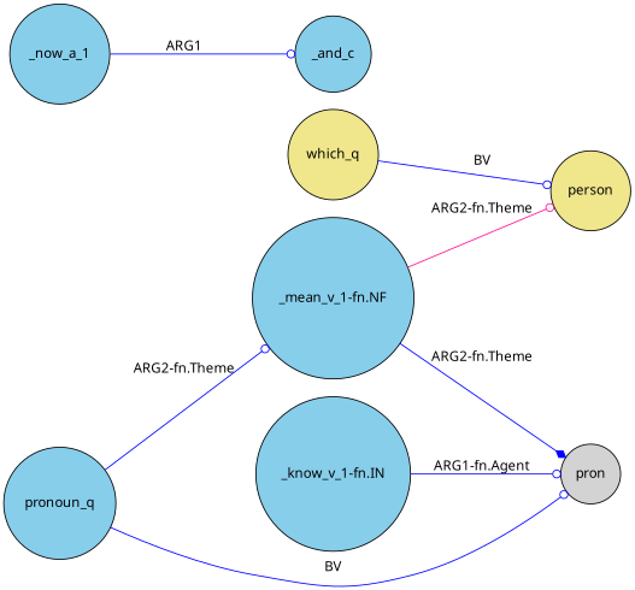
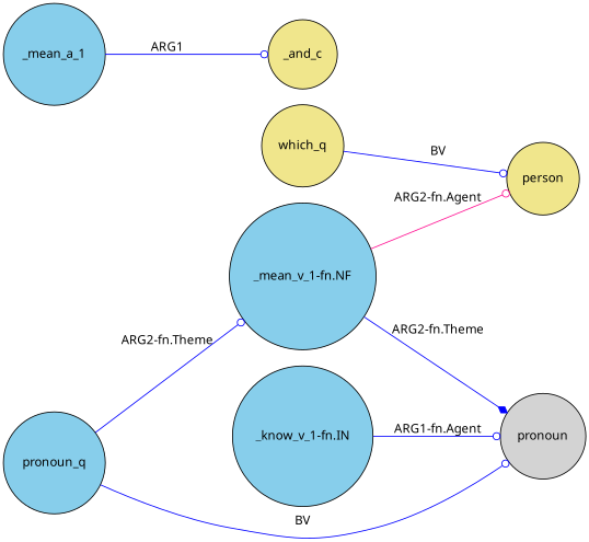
  digraph {
    fontname="Noto Sans"
    rankdir=LR
    node [fillcolor=skyblue fontname="Noto Sans" shape=circle style=filled]
    edge [arrowhead=odot color=blue fontname="Noto Sans"]
    which_q [fillcolor=khaki]
    person [fillcolor=khaki]
-   pron [fillcolor=lightgrey]
+   pron [fillcolor=lightgrey label=pronoun]
    "_know_v_1-fn.IN"
    "_mean_v_1-fn.NF"
-   _and_c
-   _now_a_1
+   _and_c [fillcolor=khaki]
+   _now_a_1 [label=_mean_a_1]
    pronoun_q
    which_q -> person [label=BV]
    "_know_v_1-fn.IN" -> pron [label="ARG1-fn.Agent"]
-   "_mean_v_1-fn.NF" -> person [color=deeppink label="ARG2-fn.Theme"]
+   "_mean_v_1-fn.NF" -> person [color=deeppink label="ARG2-fn.Agent"]
    "_mean_v_1-fn.NF" -> pron [arrowhead=diamond label="ARG2-fn.Theme"]
    _now_a_1 -> _and_c [label=ARG1]
    pronoun_q -> pron [label=BV]
    pronoun_q -> "_mean_v_1-fn.NF" [label="ARG2-fn.Theme"]
  }
